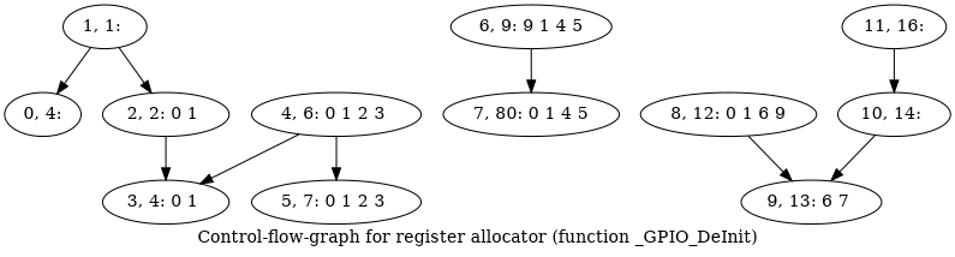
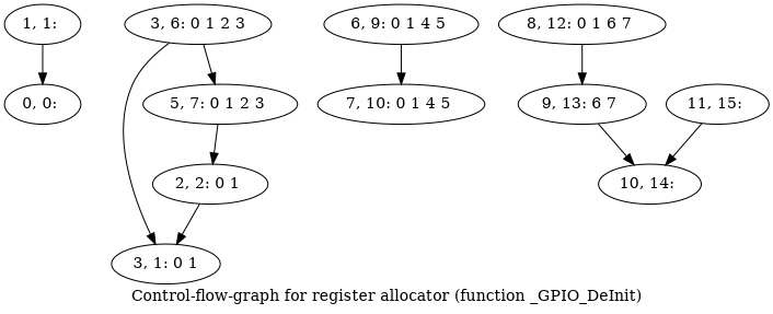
  digraph {
    label="Control-flow-graph for register allocator (function _GPIO_DeInit)"
-   n1 [label="0, 4:"]
+   n1 [label="0, 0: "]
    n2 [label="1, 1: "]
    n3 [label="2, 2: 0 1 "]
-   n4 [label="3, 4: 0 1 "]
-   n5 [label="4, 6: 0 1 2 3 "]
+   n4 [label="3, 1: 0 1"]
+   n5 [label="3, 6: 0 1 2 3"]
    n6 [label="5, 7: 0 1 2 3 "]
-   n7 [label="6, 9: 9 1 4 5"]
-   n8 [label="7, 80: 0 1 4 5"]
-   n9 [label="8, 12: 0 1 6 9"]
+   n7 [label="6, 9: 0 1 4 5 "]
+   n8 [label="7, 10: 0 1 4 5 "]
+   n9 [label="8, 12: 0 1 6 7 "]
    n10 [label="9, 13: 6 7 "]
    n11 [label="10, 14: "]
-   n12 [label="11, 16:"]
+   n12 [label="11, 15: "]
    n2 -> n1
-   n2 -> n3
+   n6 -> n3
    n3 -> n4
    n5 -> n4
    n5 -> n6
    n7 -> n8
    n9 -> n10
-   n11 -> n10
+   n10 -> n11
    n12 -> n11
  }
